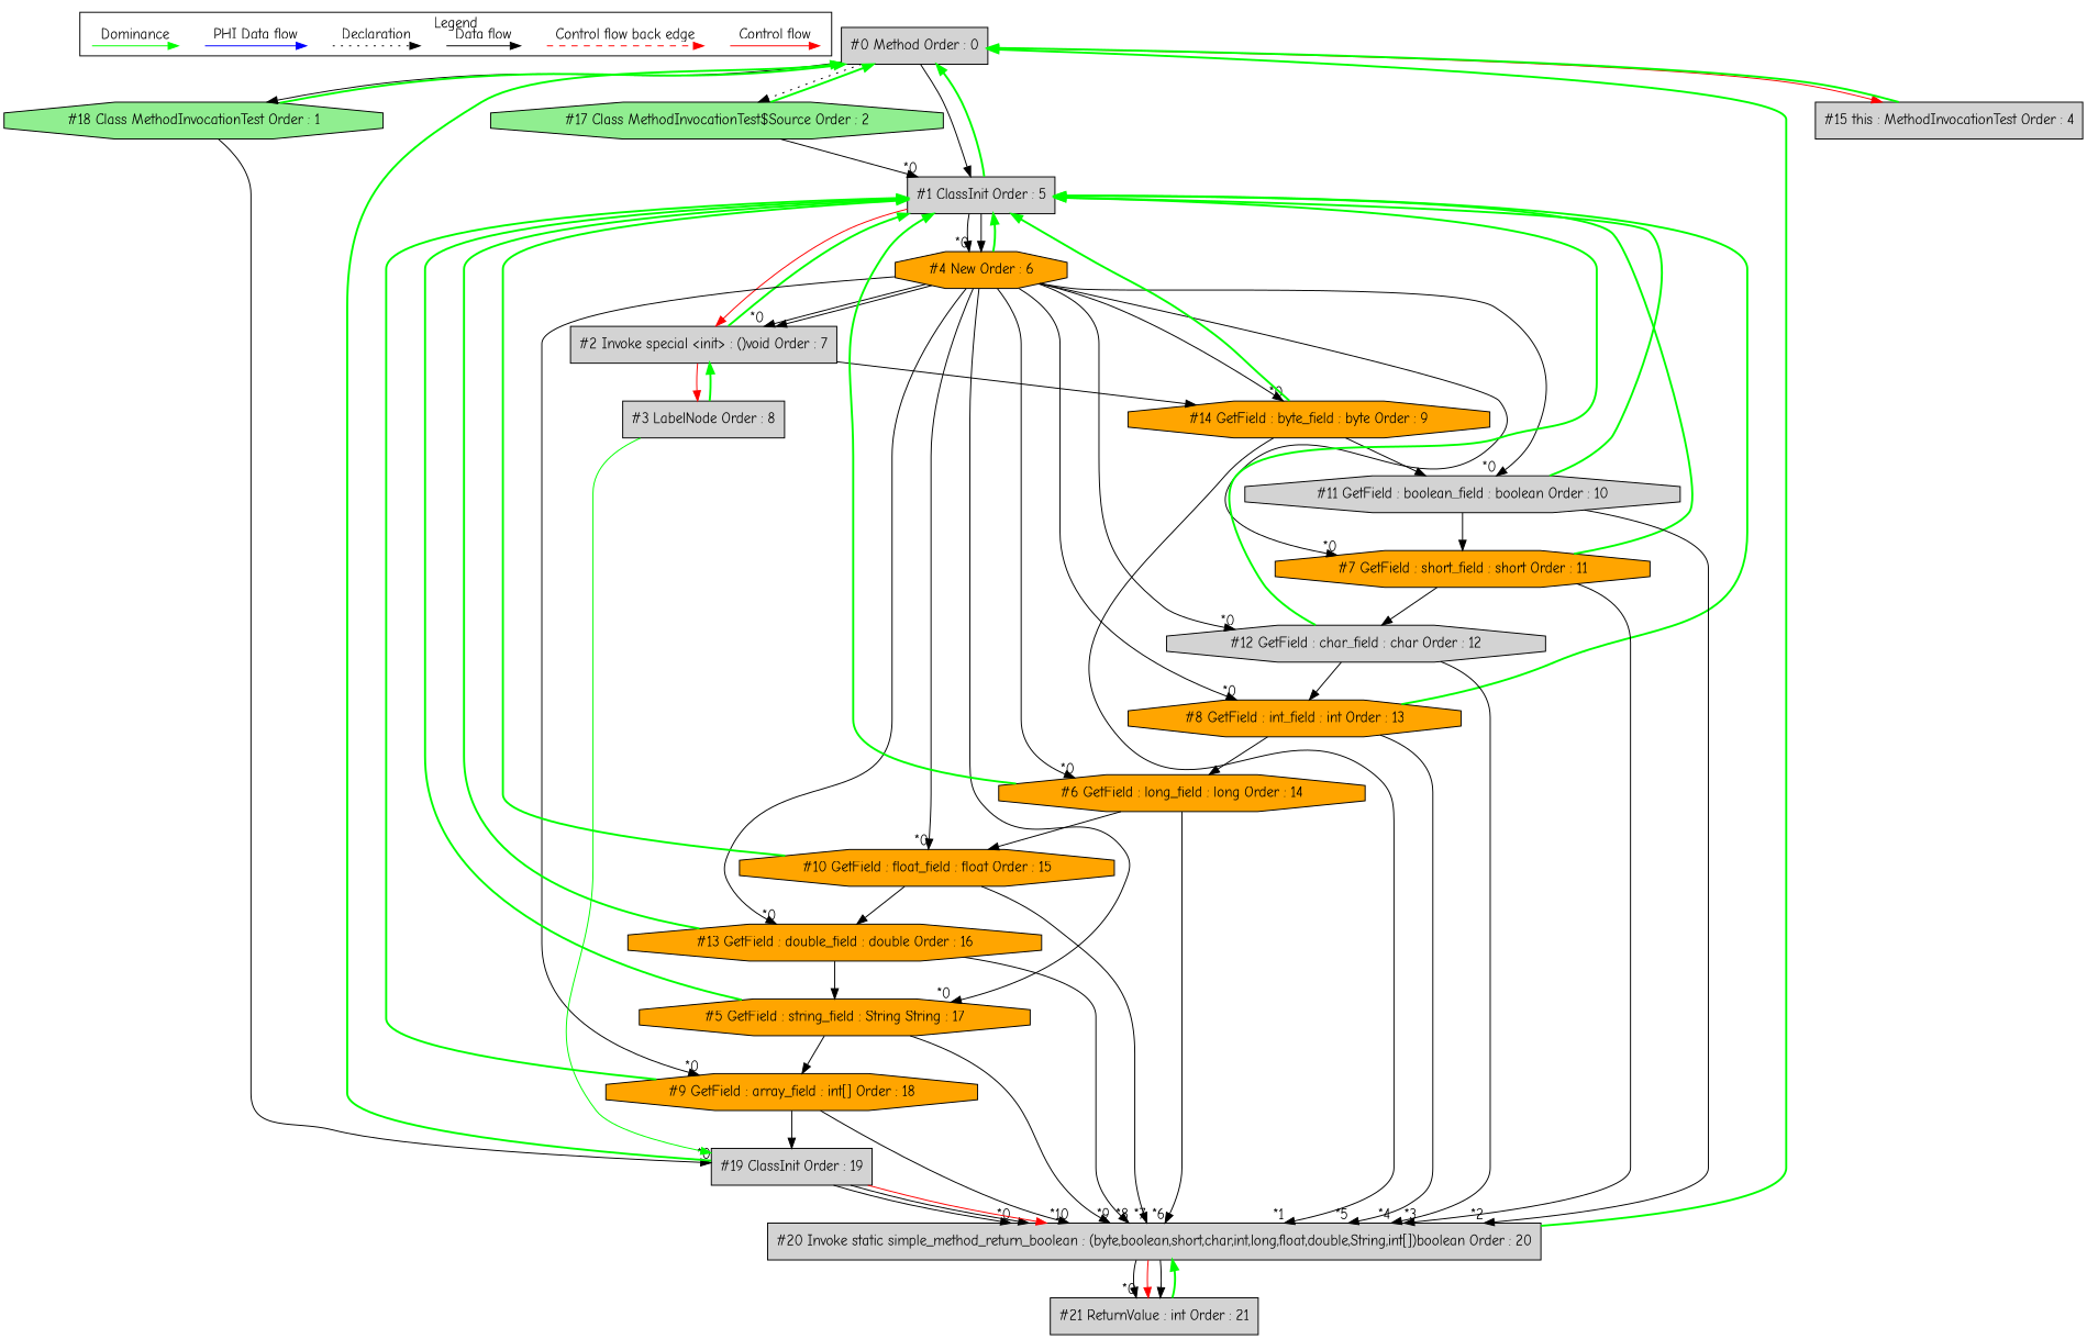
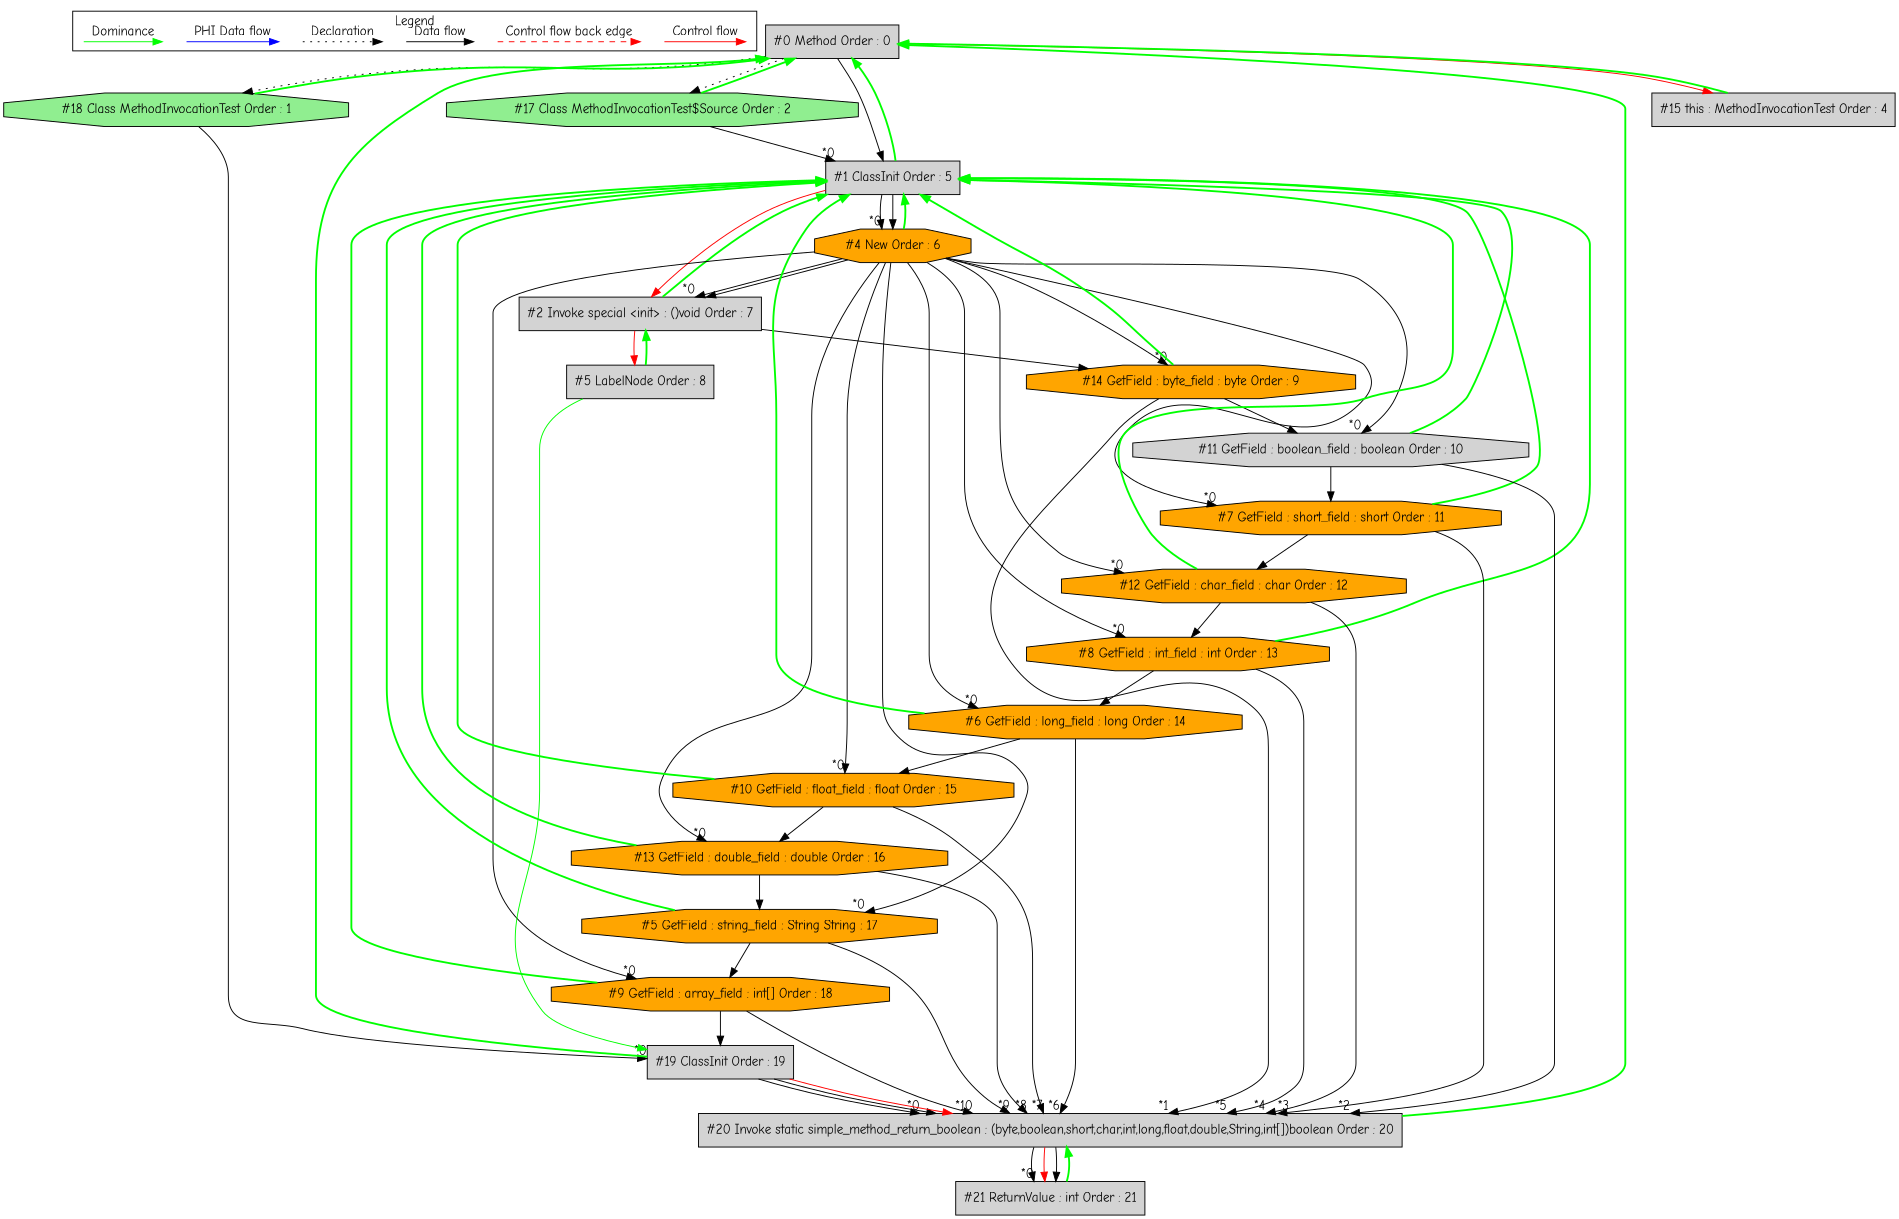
  digraph {
    fontname="Comic Neue"
    node [fontname="Comic Neue" shape=octagon style=filled]
    edge [fontname="Comic Neue"]
    c0 [shape=point style=invis]
    c1 [shape=point style=invis]
    c2 [shape=point style=invis]
    c3 [shape=point style=invis]
    d0 [shape=point style=invis]
    d1 [shape=point style=invis]
    d2 [shape=point style=invis]
    d3 [shape=point style=invis]
    d4 [shape=point style=invis]
    d5 [shape=point style=invis]
    d6 [shape=point style=invis]
    d7 [shape=point style=invis]
    n13 [fillcolor=lightgrey label="#0 Method Order : 0" shape=box]
    n14 [fillcolor=lightgrey label="#1 ClassInit Order : 5" shape=box]
    n15 [fillcolor=lightgreen label="#17 Class MethodInvocationTest$Source Order : 2"]
    n16 [fillcolor=lightgrey label="#15 this : MethodInvocationTest Order : 4" shape=box]
    n17 [fillcolor=lightgreen label="#18 Class MethodInvocationTest Order : 1"]
    n18 [fillcolor=lightgrey label="#2 Invoke special <init> : ()void Order : 7" shape=box]
    n19 [fillcolor=orange label="#4 New Order : 6"]
    n20 [fillcolor=lightgrey label="#19 ClassInit Order : 19" shape=box]
-   n21 [fillcolor=lightgrey label="#3 LabelNode Order : 8" shape=box]
+   n21 [fillcolor=lightgrey label="#5 LabelNode Order : 8" shape=box]
    n22 [fillcolor=orange label="#14 GetField : byte_field : byte Order : 9"]
    n23 [fillcolor=orange label="#5 GetField : string_field : String String : 17"]
    n24 [fillcolor=orange label="#13 GetField : double_field : double Order : 16"]
    n25 [fillcolor=orange label="#6 GetField : long_field : long Order : 14"]
    n26 [fillcolor=orange label="#8 GetField : int_field : int Order : 13"]
    n27 [fillcolor=orange label="#7 GetField : short_field : short Order : 11"]
    n28 [fillcolor=lightgrey label="#11 GetField : boolean_field : boolean Order : 10"]
-   n29 [fillcolor=lightgrey label="#12 GetField : char_field : char Order : 12"]
+   n29 [fillcolor=orange label="#12 GetField : char_field : char Order : 12"]
    n30 [fillcolor=orange label="#9 GetField : array_field : int[] Order : 18"]
    n31 [fillcolor=orange label="#10 GetField : float_field : float Order : 15"]
    n32 [fillcolor=lightgrey label="#20 Invoke static simple_method_return_boolean : (byte,boolean,short,char,int,long,float,double,String,int[])boolean Order : 20" shape=box]
    n33 [fillcolor=lightgrey label="#21 ReturnValue : int Order : 21" shape=box]
    subgraph cluster_1 {
      label=Legend
      subgraph sub_2 {
        label=Legend
        rank=same
        c0
        c1
        c2
        c3
        d0
        d1
        d2
        d3
        d4
        d5
        d6
        d7
      }
    }
    c0 -> c1 [color=red label="Control flow" style=solid]
    c2 -> c3 [color=red label="Control flow back edge" style=dashed]
    d0 -> d1 [label="Data flow"]
    d2 -> d3 [label=Declaration style=dotted]
    d4 -> d5 [color=blue label="PHI Data flow"]
    d6 -> d7 [color=green label=Dominance]
    n13 -> n14
    n13 -> n15 [style=dotted]
    n13 -> n16 [color=red fontcolor=red labeldistance=2]
-   n13 -> n17 [style=solid]
+   n13 -> n17 [style=dotted]
    n14 -> n13 [color=green dir=forward penwidth=2]
    n14 -> n18 [color=red fontcolor=red labeldistance=2]
    n14 -> n19 [headlabel="*0" labeldistance=2]
    n14 -> n19
    n15 -> n13 [color=green dir=forward penwidth=2]
    n15 -> n14 [headlabel="*0" labeldistance=2]
    n16 -> n13 [color=green dir=forward penwidth=2]
    n17 -> n13 [color=green dir=forward penwidth=2]
    n17 -> n20 [headlabel="*0" labeldistance=2]
    n18 -> n14 [color=green dir=forward penwidth=2]
    n18 -> n21 [color=red fontcolor=red labeldistance=2]
    n18 -> n22
    n19 -> n14 [color=green dir=forward penwidth=2]
    n19 -> n18 [headlabel="*0" labeldistance=2]
    n19 -> n18
    n19 -> n22 [headlabel="*0" labeldistance=2]
    n19 -> n23 [headlabel="*0" labeldistance=2]
    n19 -> n24 [headlabel="*0" labeldistance=2]
    n19 -> n25 [headlabel="*0" labeldistance=2]
    n19 -> n26 [headlabel="*0" labeldistance=2]
    n19 -> n27 [headlabel="*0" labeldistance=2]
    n19 -> n28 [headlabel="*0" labeldistance=2]
    n19 -> n29 [headlabel="*0" labeldistance=2]
    n19 -> n30 [headlabel="*0" labeldistance=2]
    n19 -> n31 [headlabel="*0" labeldistance=2]
    n20 -> n13 [color=green dir=forward penwidth=2]
    n20 -> n32 [headlabel="*0" labeldistance=2]
    n20 -> n32
    n20 -> n32 [color=red fontcolor=red labeldistance=2]
    n21 -> n18 [color=green dir=forward penwidth=2]
    n21 -> n20 [color=green fontcolor=red labeldistance=2]
    n22 -> n14 [color=green dir=forward penwidth=2]
    n22 -> n28
    n22 -> n32 [headlabel="*1" labeldistance=2]
    n23 -> n14 [color=green dir=forward penwidth=2]
    n23 -> n30
    n23 -> n32 [headlabel="*9" labeldistance=2]
    n24 -> n14 [color=green dir=forward penwidth=2]
    n24 -> n23
    n24 -> n32 [headlabel="*8" labeldistance=2]
    n25 -> n14 [color=green dir=forward penwidth=2]
    n25 -> n31
    n25 -> n32 [headlabel="*6" labeldistance=2]
    n26 -> n14 [color=green dir=forward penwidth=2]
    n26 -> n25
    n26 -> n32 [headlabel="*5" labeldistance=2]
    n27 -> n14 [color=green dir=forward penwidth=2]
    n27 -> n29
    n27 -> n32 [headlabel="*3" labeldistance=2]
    n28 -> n14 [color=green dir=forward penwidth=2]
    n28 -> n27
    n28 -> n32 [headlabel="*2" labeldistance=2]
    n29 -> n14 [color=green dir=forward penwidth=2]
    n29 -> n26
    n29 -> n32 [headlabel="*4" labeldistance=2]
    n30 -> n14 [color=green dir=forward penwidth=2]
    n30 -> n20
    n30 -> n32 [headlabel="*10" labeldistance=2]
    n31 -> n14 [color=green dir=forward penwidth=2]
    n31 -> n24
    n31 -> n32 [headlabel="*7" labeldistance=2]
    n32 -> n13 [color=green dir=forward penwidth=2]
    n32 -> n33 [headlabel="*0" labeldistance=2]
    n32 -> n33 [color=red fontcolor=red labeldistance=2]
    n32 -> n33
    n33 -> n32 [color=green dir=forward penwidth=2]
  }
